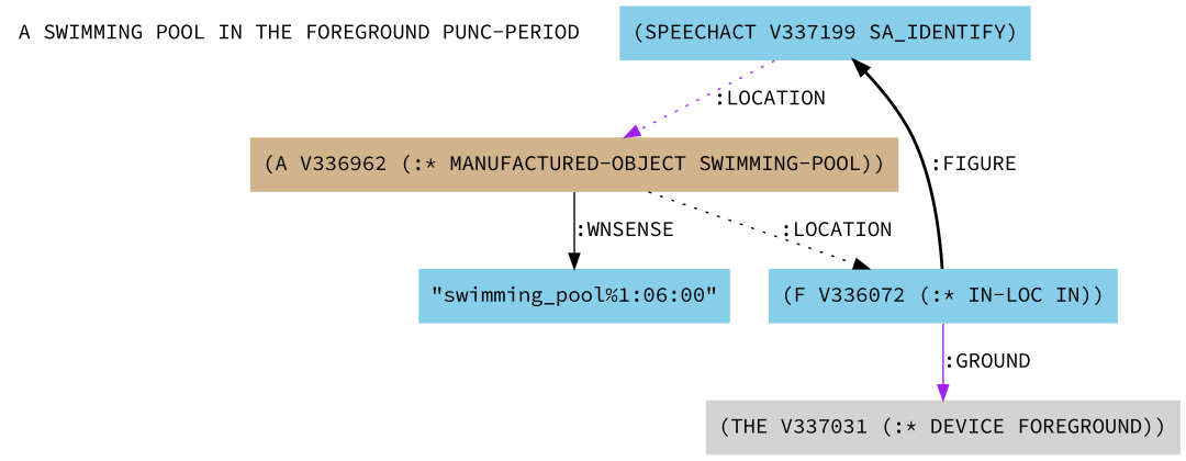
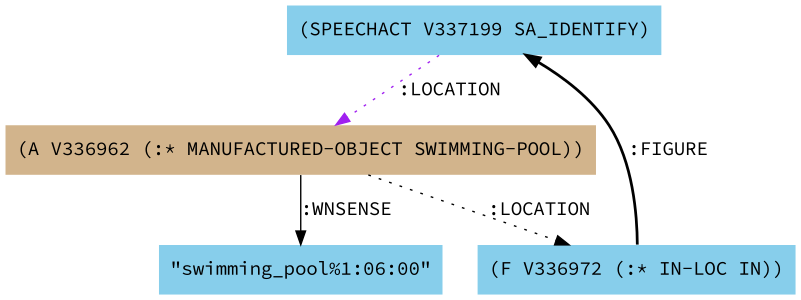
  digraph {
    fontname="Source Code Pro"
    node [fillcolor=skyblue fontname="Source Code Pro" shape=none style=filled]
    edge [color=black fontname="Source Code Pro" style=dotted]
-   "A SWIMMING POOL IN THE FOREGROUND PUNC-PERIOD" [fillcolor=white]
    n2 [label="(SPEECHACT V337199 SA_IDENTIFY)"]
    n3 [fillcolor=tan label="(A V336962 (:* MANUFACTURED-OBJECT SWIMMING-POOL))"]
-   n4 [label="(F V336072 (:* IN-LOC IN))"]
+   n4 [label="(F V336972 (:* IN-LOC IN))"]
    n5 [label="\"swimming_pool%1:06:00\""]
-   n6 [fillcolor=lightgrey label="(THE V337031 (:* DEVICE FOREGROUND))"]
    n2 -> n3 [color=purple label=":LOCATION"]
    n3 -> n4 [label=":LOCATION"]
    n3 -> n5 [label=":WNSENSE" style=solid]
    n4 -> n2 [label=":FIGURE" style=bold]
-   n4 -> n6 [color=purple label=":GROUND" style=solid]
  }
